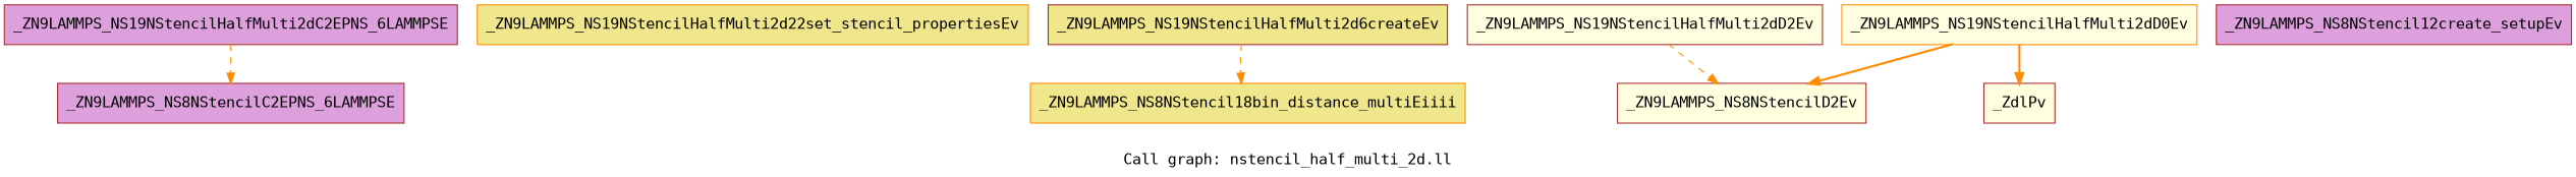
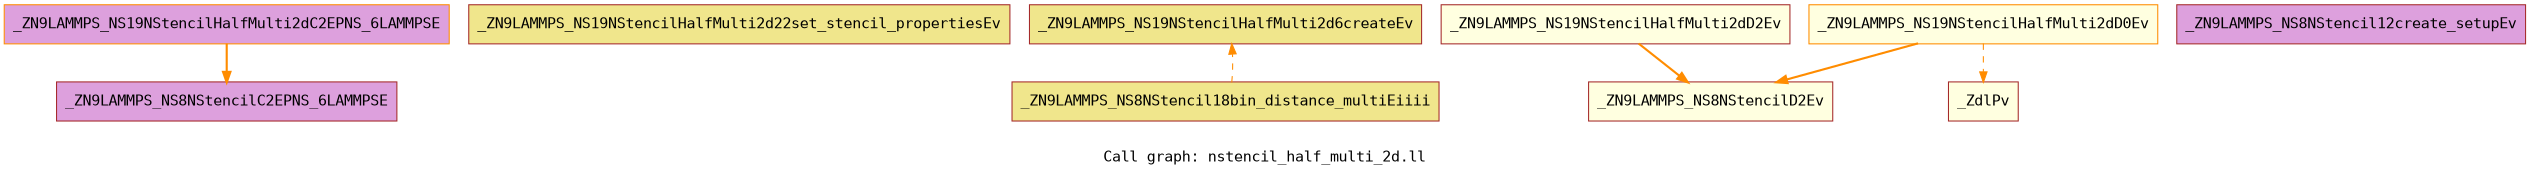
  digraph {
    fontname="DejaVu Sans Mono"
    label="Call graph: nstencil_half_multi_2d.ll"
    node [color=brown fillcolor=lightyellow fontname="DejaVu Sans Mono" shape=record style=filled]
    edge [color=darkorange fontname="DejaVu Sans Mono" style=bold]
-   n1 [fillcolor=plum label="{_ZN9LAMMPS_NS19NStencilHalfMulti2dC2EPNS_6LAMMPSE}"]
+   n1 [color=darkorange fillcolor=plum label="{_ZN9LAMMPS_NS19NStencilHalfMulti2dC2EPNS_6LAMMPSE}"]
    n2 [fillcolor=plum label="{_ZN9LAMMPS_NS8NStencilC2EPNS_6LAMMPSE}"]
-   n3 [color=darkorange fillcolor=khaki label="{_ZN9LAMMPS_NS19NStencilHalfMulti2d22set_stencil_propertiesEv}"]
+   n3 [fillcolor=khaki label="{_ZN9LAMMPS_NS19NStencilHalfMulti2d22set_stencil_propertiesEv}"]
    n4 [fillcolor=khaki label="{_ZN9LAMMPS_NS19NStencilHalfMulti2d6createEv}"]
-   n5 [color=darkorange fillcolor=khaki label="{_ZN9LAMMPS_NS8NStencil18bin_distance_multiEiiii}"]
+   n5 [fillcolor=khaki label="{_ZN9LAMMPS_NS8NStencil18bin_distance_multiEiiii}"]
    n6 [label="{_ZN9LAMMPS_NS19NStencilHalfMulti2dD2Ev}"]
    n7 [label="{_ZN9LAMMPS_NS8NStencilD2Ev}"]
    n8 [color=darkorange label="{_ZN9LAMMPS_NS19NStencilHalfMulti2dD0Ev}"]
    n9 [label="{_ZdlPv}"]
    n10 [fillcolor=plum label="{_ZN9LAMMPS_NS8NStencil12create_setupEv}"]
-   n1 -> n2 [style=dashed]
-   n4 -> n5 [style=dashed]
-   n6 -> n7 [style=dashed]
+   n1 -> n2
+   n5 -> n4 [style=dashed]
+   n6 -> n7
    n8 -> n7
-   n8 -> n9
+   n8 -> n9 [style=dashed]
  }
